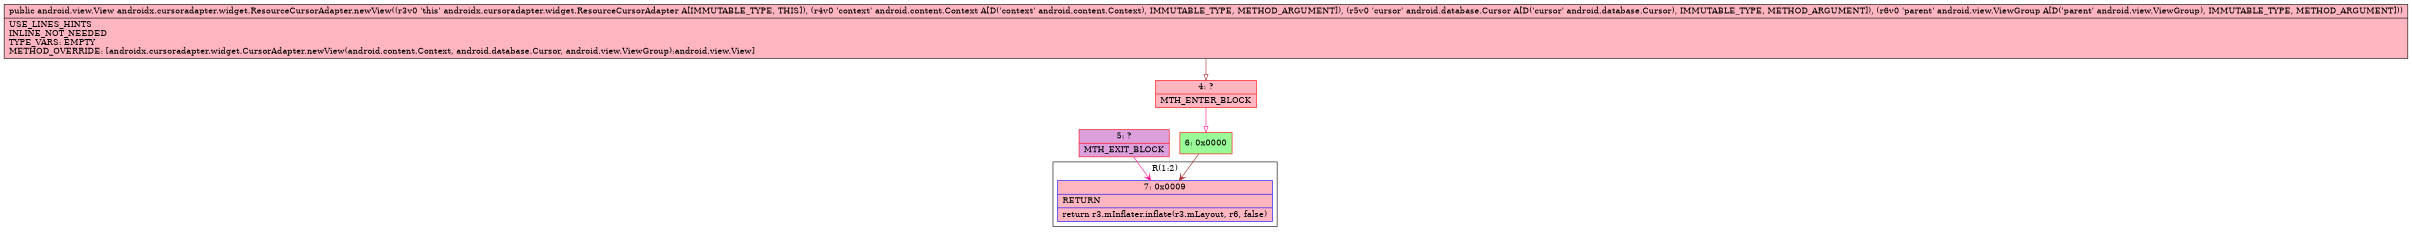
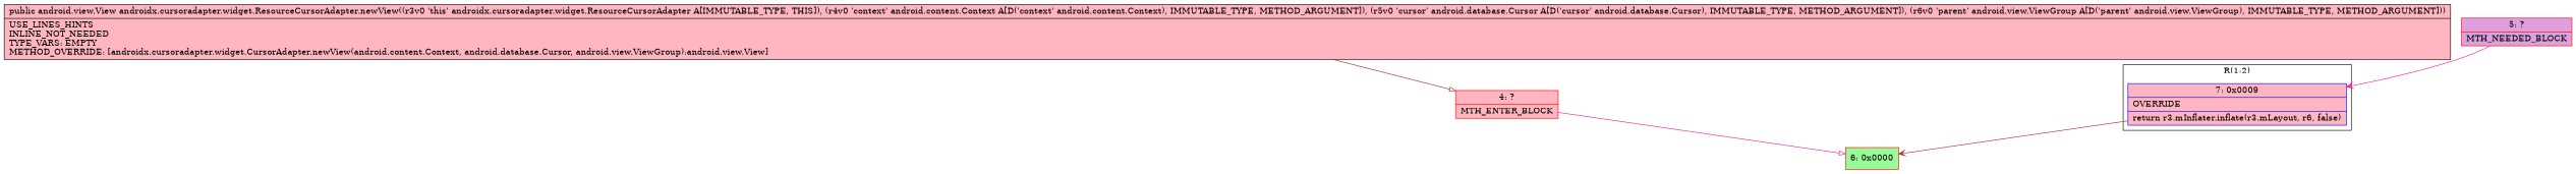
  digraph {
    node [color=red fillcolor=lightpink shape=record style=filled]
    edge [arrowhead=vee color=deeppink]
-   n1 [color=blue label="{7\:\ 0x0009|RETURN\l|return r3.mInflater.inflate(r3.mLayout, r6, false)\l}"]
-   n2 [fillcolor=plum label="{5\:\ ?|MTH_EXIT_BLOCK\l}"]
+   n1 [color=blue label="{7\:\ 0x0009|OVERRIDE\l|return r3.mInflater.inflate(r3.mLayout, r6, false)\l}"]
+   n2 [fillcolor=plum label="{5\:\ ?|MTH_NEEDED_BLOCK\l}"]
    n3 [label="{4\:\ ?|MTH_ENTER_BLOCK\l}"]
    n4 [fillcolor=palegreen label="{6\:\ 0x0000}"]
    n5 [label="{public android.view.View androidx.cursoradapter.widget.ResourceCursorAdapter.newView((r3v0 'this' androidx.cursoradapter.widget.ResourceCursorAdapter A[IMMUTABLE_TYPE, THIS]), (r4v0 'context' android.content.Context A[D('context' android.content.Context), IMMUTABLE_TYPE, METHOD_ARGUMENT]), (r5v0 'cursor' android.database.Cursor A[D('cursor' android.database.Cursor), IMMUTABLE_TYPE, METHOD_ARGUMENT]), (r6v0 'parent' android.view.ViewGroup A[D('parent' android.view.ViewGroup), IMMUTABLE_TYPE, METHOD_ARGUMENT]))  | USE_LINES_HINTS\lINLINE_NOT_NEEDED\lTYPE_VARS: EMPTY\lMETHOD_OVERRIDE: [androidx.cursoradapter.widget.CursorAdapter.newView(android.content.Context, android.database.Cursor, android.view.ViewGroup):android.view.View]\l}" color=""]
    subgraph cluster_1 {
      label="R(1:2)"
      n1
    }
    n2 -> n1
    n3 -> n4 [arrowhead=onormal]
-   n4 -> n1 [color=brown]
+   n1 -> n4 [color=brown]
    n5 -> n3 [arrowhead=onormal color=brown]
  }
